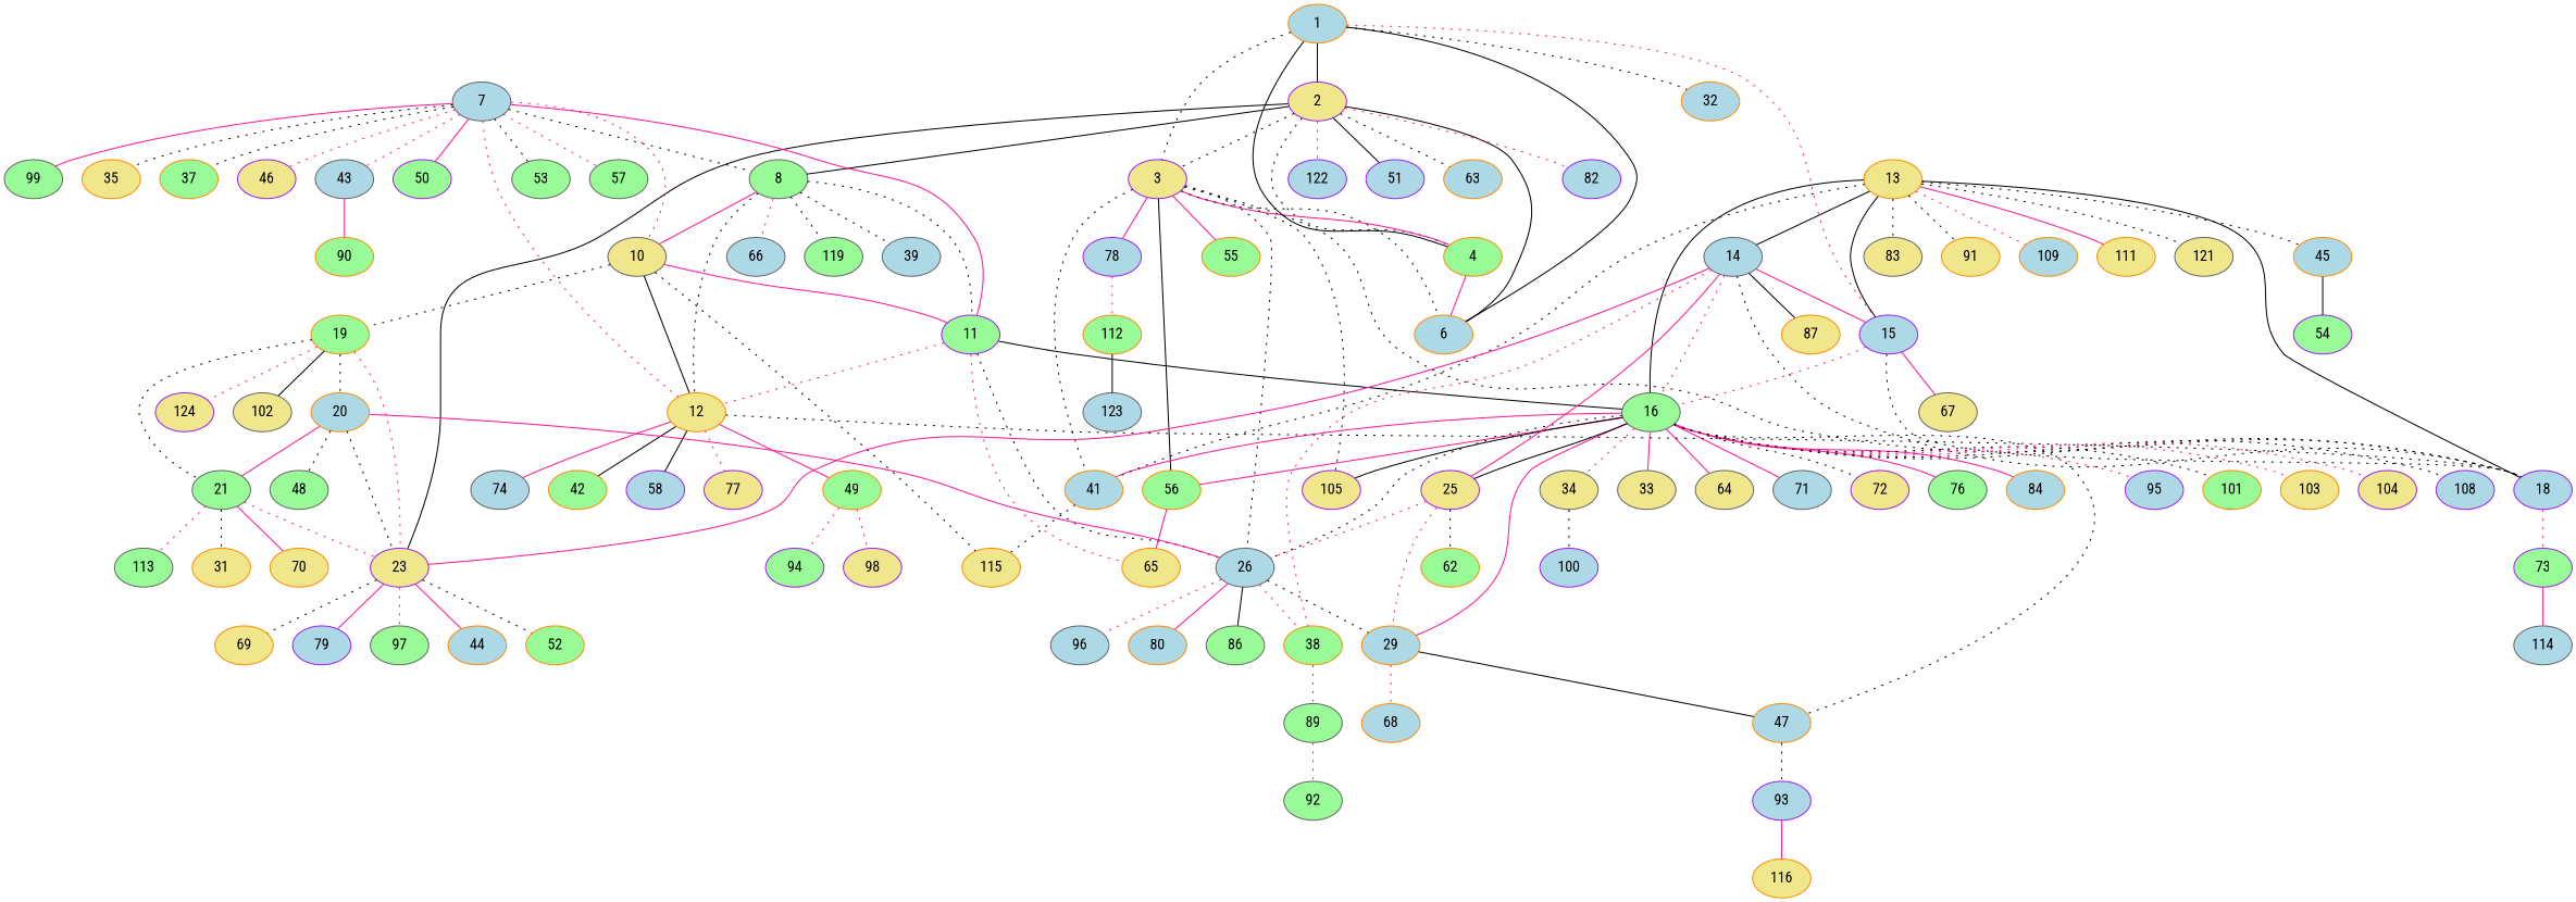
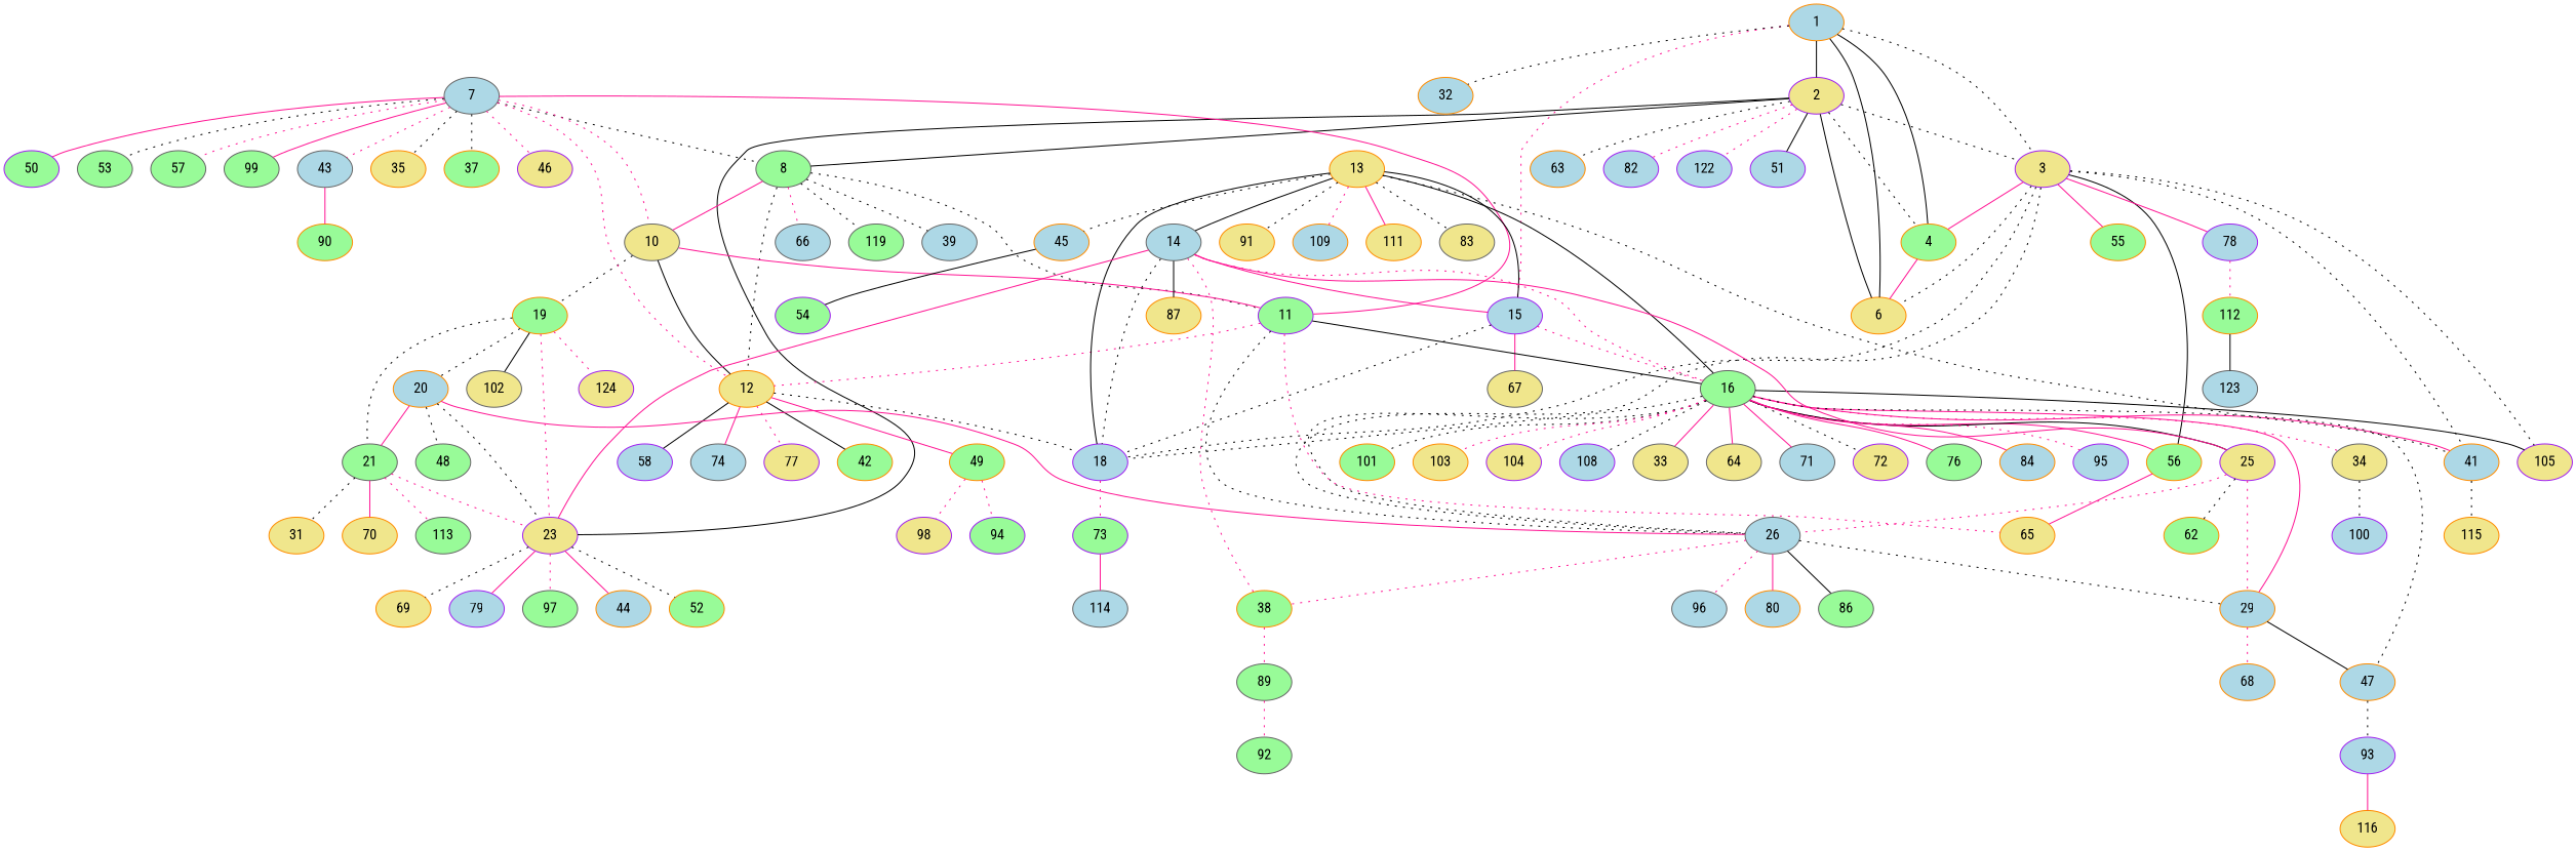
  graph {
    fontname="Roboto Condensed"
    node [color=darkorange fillcolor=lightblue fontname="Roboto Condensed" style=filled]
    edge [color=black fontname="Roboto Condensed" style=dotted]
    2 [color=purple fillcolor=khaki super="+5"]
    3 [color=purple fillcolor=khaki super="+40"]
    4 [fillcolor=palegreen super="+126"]
-   6
+   6 [fillcolor=khaki]
    8 [color=gray40 fillcolor=palegreen super="+9"]
    23 [color=purple fillcolor=khaki super="+24"]
    51 [color=purple]
    63
    82 [color=purple]
    122 [color=purple]
    1
    15 [color=purple]
    32 [super="+85"]
    18 [color=purple super="+118"]
    26 [color=gray40 super="+27"]
    41 [super="+107"]
    55 [fillcolor=palegreen super="+88"]
    56 [fillcolor=palegreen]
    78 [color=purple]
    105 [color=purple fillcolor=khaki]
    16 [color=gray40 fillcolor=palegreen super="+30"]
    67 [color=gray40 fillcolor=khaki super="+110"]
    10 [color=gray40 fillcolor=khaki]
    11 [color=purple fillcolor=palegreen super="+120"]
    12 [fillcolor=khaki super="+61"]
    39 [color=gray40]
    66 [color=gray40]
    119 [color=gray40 fillcolor=palegreen]
    44
    52 [fillcolor=palegreen]
    69 [fillcolor=khaki]
    79 [color=purple]
    97 [color=gray40 fillcolor=palegreen]
    73 [color=purple fillcolor=palegreen]
    38 [fillcolor=palegreen]
    29 [super="+59"]
    80
    86 [color=gray40 fillcolor=palegreen]
    96 [color=gray40]
    115 [fillcolor=khaki]
    65 [fillcolor=khaki]
    112 [fillcolor=palegreen]
    7 [color=gray40 super="+36"]
    35 [fillcolor=khaki]
    37 [fillcolor=palegreen]
    43 [color=gray40 super="+117"]
    46 [color=purple fillcolor=khaki]
    50 [color=purple fillcolor=palegreen]
    53 [color=gray40 fillcolor=palegreen]
    57 [color=gray40 fillcolor=palegreen]
    99 [color=gray40 fillcolor=palegreen]
    19 [fillcolor=palegreen super="+22"]
    42 [fillcolor=palegreen]
    49 [fillcolor=palegreen super="+81"]
    58 [color=purple]
    74 [color=gray40]
    77 [color=purple fillcolor=khaki]
    90 [fillcolor=palegreen]
    20
    21 [color=gray40 fillcolor=palegreen super="+60"]
    102 [color=gray40 fillcolor=khaki]
    124 [color=purple fillcolor=khaki]
    25 [color=purple fillcolor=khaki super="+28"]
    33 [color=gray40 fillcolor=khaki]
    34 [color=gray40 fillcolor=khaki super="+106"]
    47
    64 [color=gray40 fillcolor=khaki]
    71 [color=gray40]
    72 [color=purple fillcolor=khaki super="+75"]
    76 [color=gray40 fillcolor=palegreen]
    84
    95 [color=purple]
    101 [fillcolor=palegreen]
    103 [fillcolor=khaki]
    104 [color=purple fillcolor=khaki]
    108 [color=purple]
    94 [color=purple fillcolor=palegreen]
    98 [color=purple fillcolor=khaki]
    13 [fillcolor=khaki super="+17"]
    14 [color=gray40 super="+125"]
    45
    83 [color=gray40 fillcolor=khaki]
    91 [fillcolor=khaki]
    109
    111 [fillcolor=khaki]
-   121 [color=gray40 fillcolor=khaki]
    87 [fillcolor=khaki]
    54 [color=purple fillcolor=palegreen]
    62 [fillcolor=palegreen]
    89 [color=gray40 fillcolor=palegreen]
    68
    100 [color=purple]
    93 [color=purple]
    114 [color=gray40]
    48 [color=gray40 fillcolor=palegreen]
    31 [fillcolor=khaki]
    70 [fillcolor=khaki]
    113 [color=gray40 fillcolor=palegreen]
    92 [color=gray40 fillcolor=palegreen]
    116 [fillcolor=khaki]
    123 [color=gray40]
    2 -- 3 [weight=2]
    2 -- 4 [weight=2]
    2 -- 6 [style=solid weight=2]
    2 -- 8 [style=solid]
    2 -- 23 [style=solid]
    2 -- 51 [style=solid]
    2 -- 63
    2 -- 82 [color=deeppink]
    2 -- 122 [color=deeppink]
    3 -- 4 [color=deeppink style=solid]
    3 -- 6
    3 -- 18
    3 -- 26
    3 -- 41
    3 -- 55 [color=deeppink style=solid]
    3 -- 56 [style=solid]
    3 -- 78 [color=deeppink style=solid]
    3 -- 105
    4 -- 6 [color=deeppink style=solid]
    8 -- 10 [color=deeppink style=solid weight=2]
    8 -- 11 [weight=2]
    8 -- 12 [weight=2]
    8 -- 39
    8 -- 66 [color=deeppink]
    8 -- 119
    23 -- 44 [color=deeppink style=solid]
    23 -- 52
    23 -- 69
    23 -- 79 [color=deeppink style=solid]
    23 -- 97 [color=deeppink]
    1 -- 2 [style=solid weight=2]
    1 -- 3
    1 -- 4 [style=solid]
    1 -- 6 [style=solid]
    1 -- 15 [color=deeppink]
    1 -- 32
    15 -- 18
    15 -- 16 [color=deeppink]
    15 -- 67 [color=deeppink style=solid]
    18 -- 73 [color=deeppink]
    26 -- 38 [color=deeppink]
    26 -- 29 [weight=2]
    26 -- 80 [color=deeppink style=solid]
    26 -- 86 [style=solid]
    26 -- 96 [color=deeppink]
    41 -- 115
    56 -- 65 [color=deeppink style=solid]
    78 -- 112 [color=deeppink]
    16 -- 18
    16 -- 26 [weight=2]
    16 -- 41 [color=deeppink style=solid]
    16 -- 56 [color=deeppink style=solid]
    16 -- 105 [style=solid]
    16 -- 29 [color=deeppink style=solid]
    16 -- 25 [style=solid weight=2]
    16 -- 33 [color=deeppink style=solid]
    16 -- 34 [color=deeppink]
    16 -- 47
    16 -- 64 [color=deeppink style=solid]
    16 -- 71 [color=deeppink style=solid]
    16 -- 72
    16 -- 76 [color=deeppink style=solid]
    16 -- 84 [color=deeppink style=solid]
    16 -- 95 [color=deeppink]
    16 -- 101
    16 -- 103 [color=deeppink]
    16 -- 104 [color=deeppink]
    16 -- 108
    10 -- 11 [color=deeppink style=solid]
    10 -- 12 [style=solid]
-   10 -- 115
    10 -- 19
    11 -- 26
    11 -- 16 [style=solid]
    11 -- 12 [color=deeppink]
    11 -- 65 [color=deeppink]
    12 -- 18
    12 -- 42 [style=solid]
    12 -- 49 [color=deeppink style=solid]
    12 -- 58 [style=solid]
    12 -- 74 [color=deeppink style=solid]
    12 -- 77 [color=deeppink]
    73 -- 114 [color=deeppink style=solid]
    38 -- 89 [color=deeppink]
    29 -- 47 [style=solid]
    29 -- 68 [color=deeppink]
    112 -- 123 [style=solid]
    7 -- 8 [weight=2]
    7 -- 10 [color=deeppink]
    7 -- 11 [color=deeppink style=solid]
    7 -- 12 [color=deeppink]
    7 -- 35
    7 -- 37
    7 -- 43 [color=deeppink]
    7 -- 46 [color=deeppink]
    7 -- 50 [color=deeppink style=solid]
    7 -- 53
    7 -- 57 [color=deeppink]
    7 -- 99 [color=deeppink style=solid]
    43 -- 90 [color=deeppink style=solid]
    19 -- 23 [color=deeppink weight=4]
    19 -- 20 [weight=2]
    19 -- 21 [weight=2]
    19 -- 102 [style=solid]
    19 -- 124 [color=deeppink]
    49 -- 94 [color=deeppink]
    49 -- 98 [color=deeppink]
    20 -- 23 [weight=2]
    20 -- 26 [color=deeppink style=solid]
    20 -- 21 [color=deeppink style=solid]
    20 -- 48
    21 -- 23 [color=deeppink weight=2]
    21 -- 31
    21 -- 70 [color=deeppink style=solid]
    21 -- 113 [color=deeppink]
    25 -- 26 [color=deeppink weight=4]
    25 -- 29 [color=deeppink weight=2]
    25 -- 62
    34 -- 100
    47 -- 93
    13 -- 15 [style=solid weight=2]
    13 -- 18 [style=solid weight=2]
    13 -- 41
    13 -- 16 [style=solid weight=2]
    13 -- 14 [style=solid weight=2]
    13 -- 45
    13 -- 83
    13 -- 91
    13 -- 109 [color=deeppink]
    13 -- 111 [color=deeppink style=solid]
-   13 -- 121
    14 -- 23 [color=deeppink style=solid]
    14 -- 15 [color=deeppink style=solid]
    14 -- 18
    14 -- 16 [color=deeppink]
    14 -- 38 [color=deeppink]
    14 -- 25 [color=deeppink style=solid]
    14 -- 87 [style=solid]
    45 -- 54 [style=solid]
    89 -- 92 [color=deeppink]
    93 -- 116 [color=deeppink style=solid]
  }
